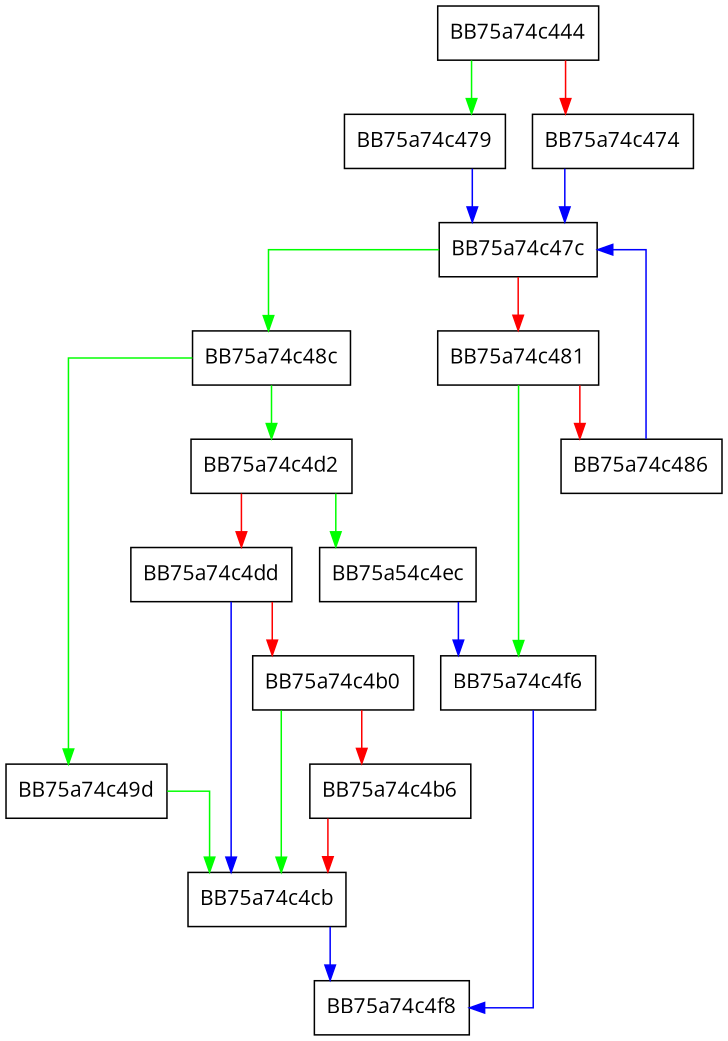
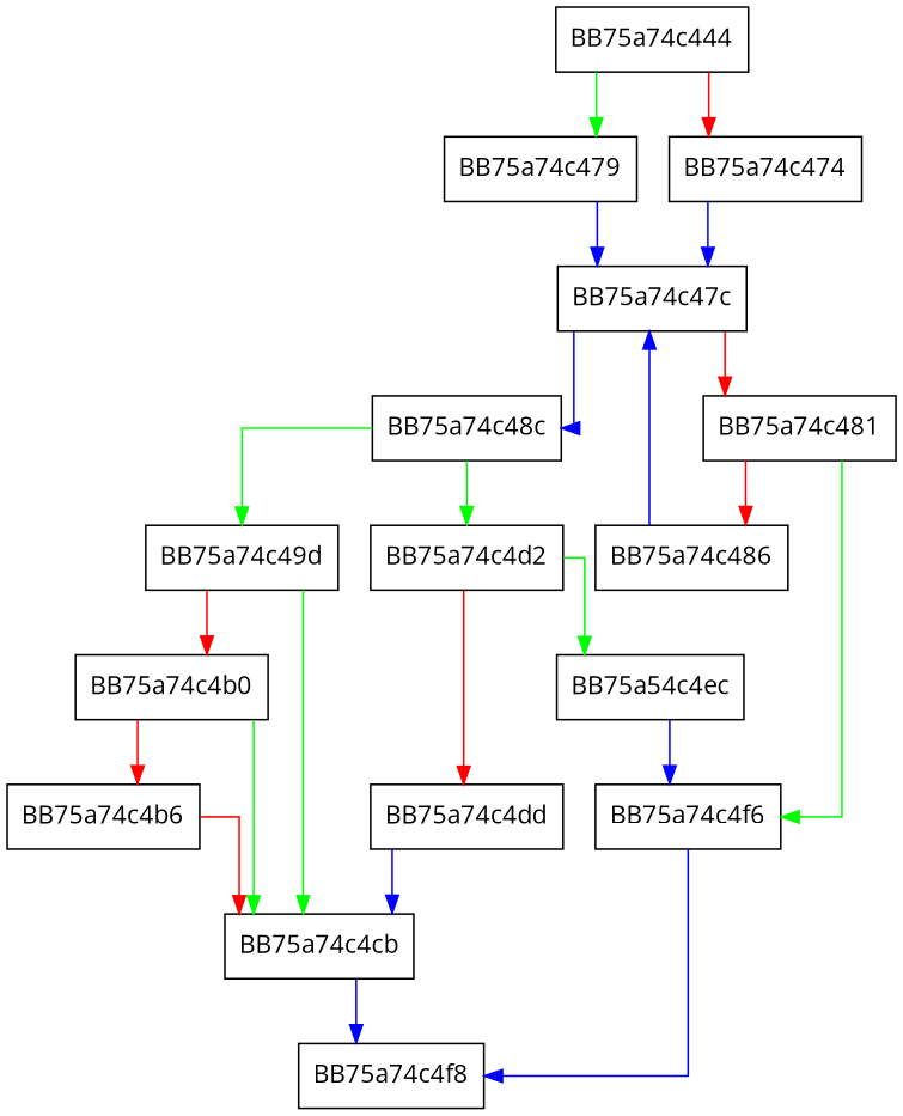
  digraph {
    fontname="Open Sans"
    splines=ortho
    node [fontname="Open Sans" shape=box]
    edge [color=green fontname="Open Sans"]
    BB75a74c444
    BB75a74c479
    BB75a74c474
    BB75a74c47c
    BB75a74c48c
    BB75a74c481
    BB75a74c4d2
    BB75a74c49d
    BB75a74c4f6
    BB75a74c486
    n11 [label=BB75a54c4ec]
    BB75a74c4dd
    BB75a74c4cb
    BB75a74c4b0
    BB75a74c4f8
    BB75a74c4b6
    BB75a74c444 -> BB75a74c479
    BB75a74c444 -> BB75a74c474 [color=red]
    BB75a74c479 -> BB75a74c47c [color=blue]
    BB75a74c474 -> BB75a74c47c [color=blue]
-   BB75a74c47c -> BB75a74c48c
+   BB75a74c47c -> BB75a74c48c [color=blue]
    BB75a74c47c -> BB75a74c481 [color=red]
    BB75a74c48c -> BB75a74c4d2
    BB75a74c48c -> BB75a74c49d
    BB75a74c481 -> BB75a74c4f6
    BB75a74c481 -> BB75a74c486 [color=red]
    BB75a74c4d2 -> n11
    BB75a74c4d2 -> BB75a74c4dd [color=red]
    BB75a74c49d -> BB75a74c4cb
-   BB75a74c4dd -> BB75a74c4b0 [color=red]
+   BB75a74c49d -> BB75a74c4b0 [color=red]
    BB75a74c4f6 -> BB75a74c4f8 [color=blue]
    BB75a74c486 -> BB75a74c47c [color=blue]
    n11 -> BB75a74c4f6 [color=blue]
    BB75a74c4dd -> BB75a74c4cb [color=blue]
    BB75a74c4cb -> BB75a74c4f8 [color=blue]
    BB75a74c4b0 -> BB75a74c4cb
    BB75a74c4b0 -> BB75a74c4b6 [color=red]
    BB75a74c4b6 -> BB75a74c4cb [color=red]
  }
